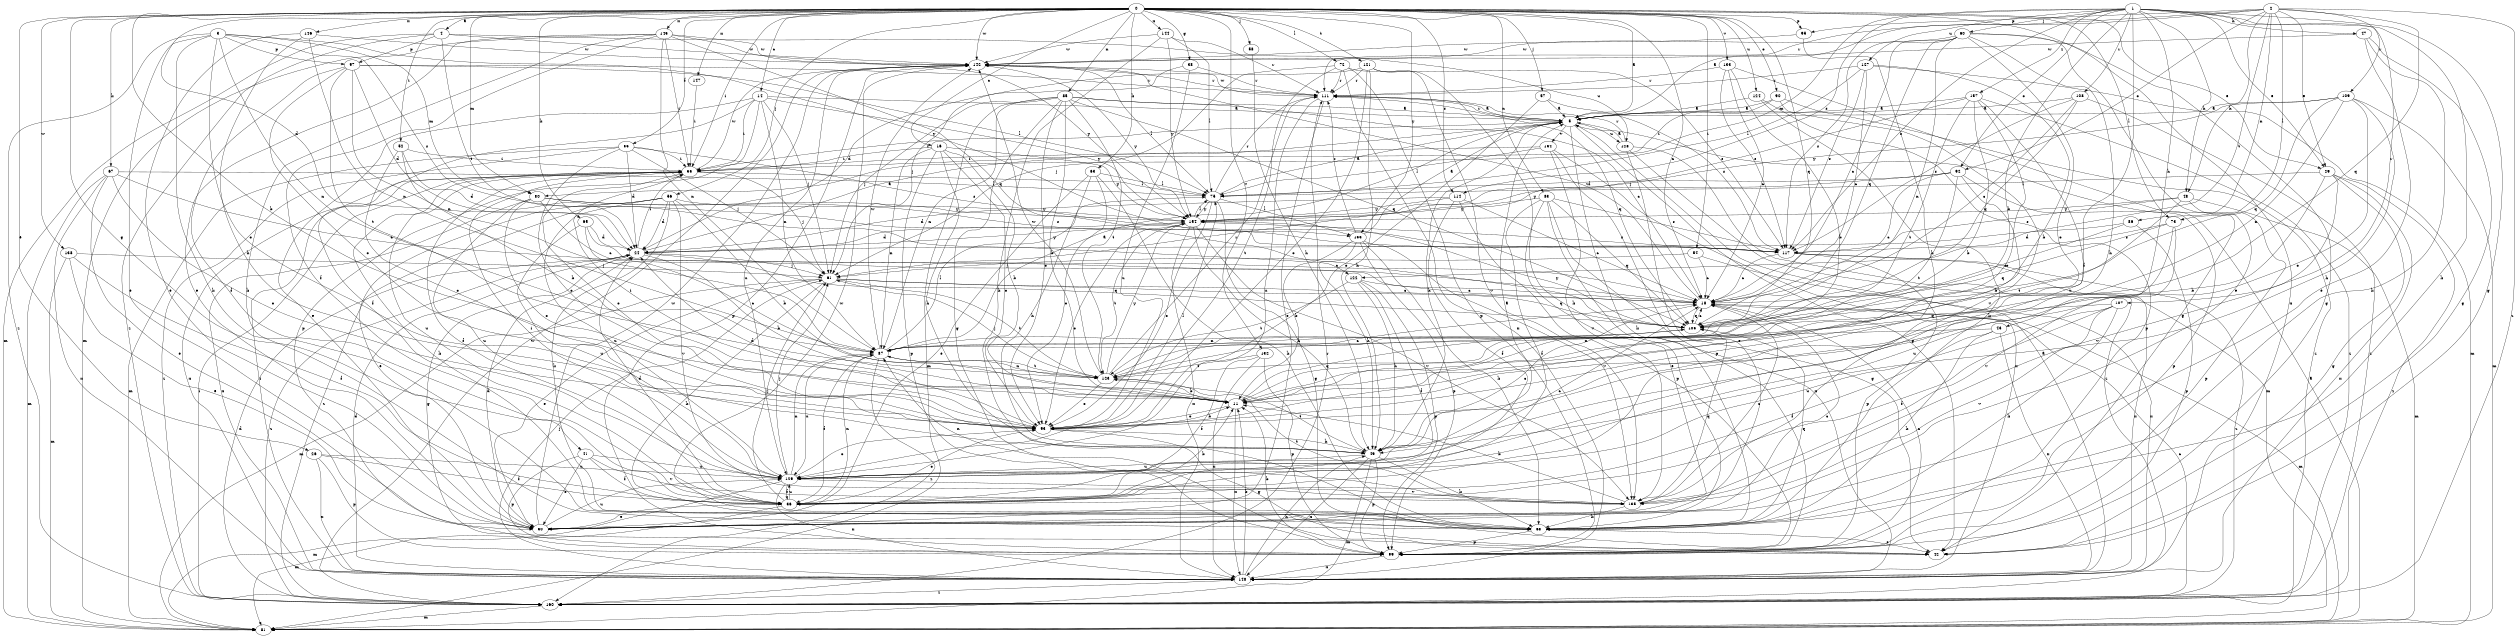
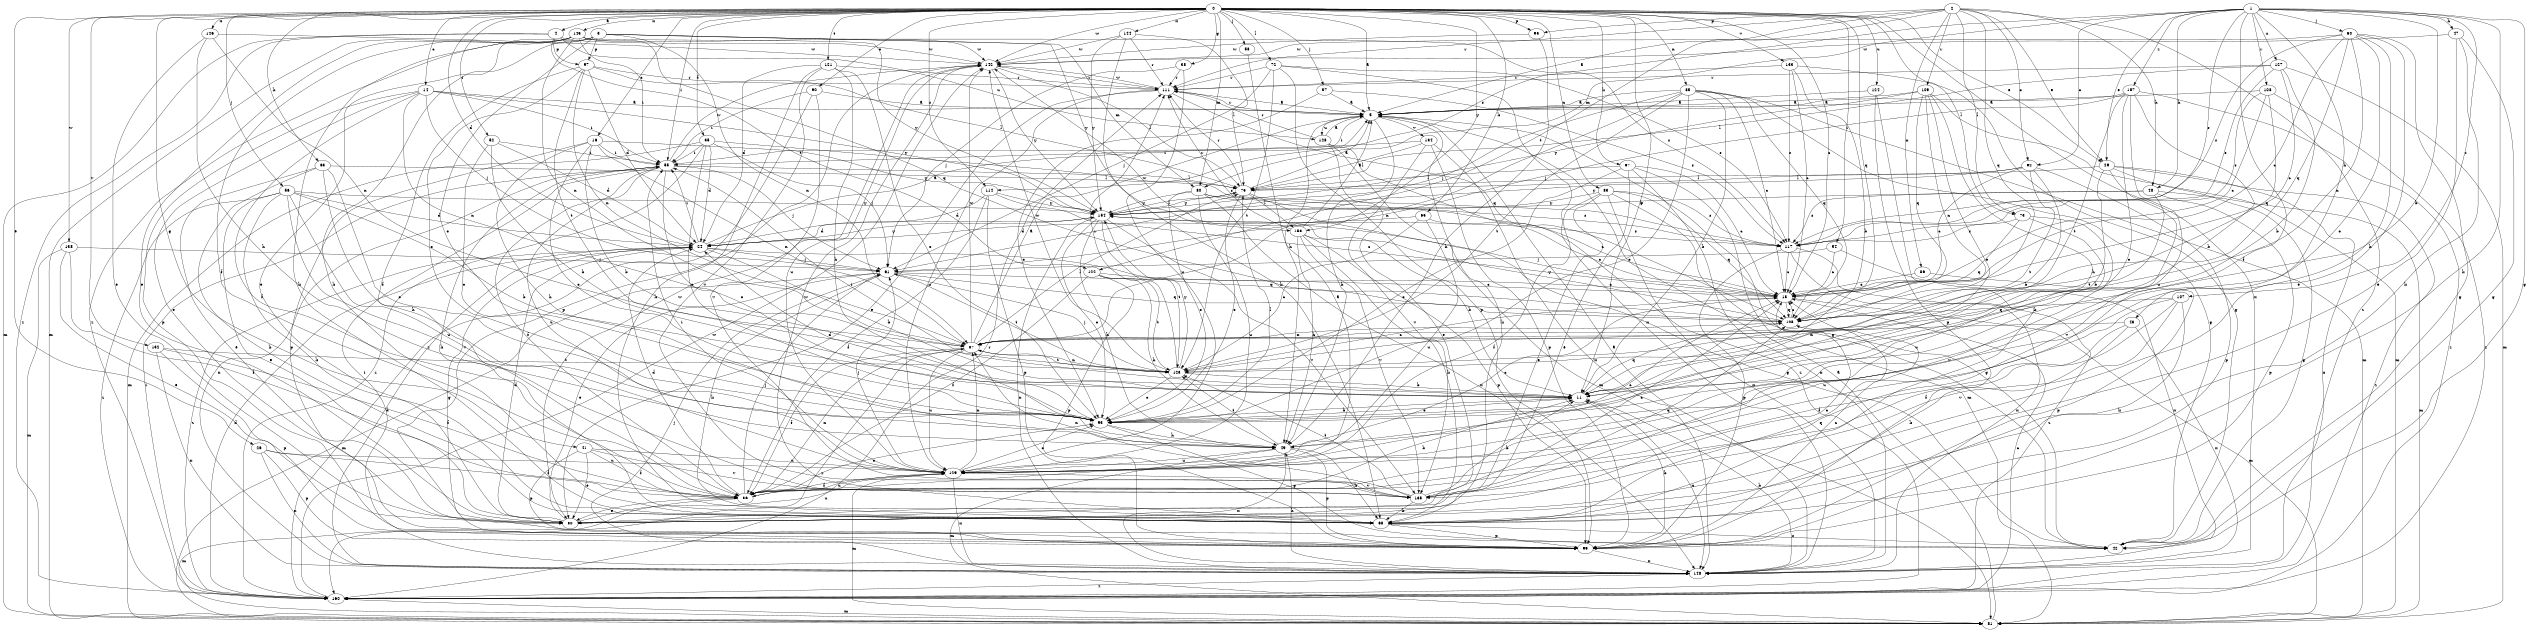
  strict digraph {
    0
    4
    5
    11
    14
    16
    18
    24
    26
    29
    35
    38
    41
    52
    54
    55
    56
    57
    58
    63
    65
    67
    72
    73
    80
    83
    85
    90
    95
    105
    114
    121
    124
    132
    133
    138
    142
    144
    145
    146
-   147
    148
    153
    122
    160
    97
    81
    128
    42
    68
    111
    49
    134
    93
    36
    30
    87
    61
    99
    154
    129
    75
    135
    117
    123
    1
    43
    47
    48
    60
    92
    107
    108
    127
    157
    2
    86
    109
    3
    0 -> 4 [label=a]
    0 -> 5 [label=a]
    0 -> 11 [label=b]
    0 -> 14 [label=c]
    0 -> 16 [label=c]
    0 -> 18 [label=c]
    0 -> 24 [label=d]
    0 -> 26 [label=e]
    0 -> 29 [label=e]
    0 -> 35 [label=f]
    0 -> 38 [label=g]
    0 -> 41 [label=g]
    0 -> 52 [label=i]
    0 -> 54 [label=i]
    0 -> 55 [label=i]
    0 -> 56 [label=j]
    0 -> 57 [label=j]
    0 -> 58 [label=j]
    0 -> 63 [label=k]
    0 -> 65 [label=k]
    0 -> 67 [label=k]
    0 -> 72 [label=l]
    0 -> 73 [label=l]
    0 -> 80 [label=m]
    0 -> 83 [label=n]
    0 -> 85 [label=n]
    0 -> 90 [label=o]
    0 -> 95 [label=p]
    0 -> 105 [label=q]
    0 -> 114 [label=s]
    0 -> 121 [label=t]
    0 -> 124 [label=u]
    0 -> 132 [label=v]
    0 -> 133 [label=v]
    0 -> 138 [label=w]
    0 -> 142 [label=w]
    0 -> 144 [label=x]
    0 -> 145 [label=x]
    0 -> 146 [label=x]
-   0 -> 147 [label=x]
    0 -> 148 [label=x]
    0 -> 153 [label=y]
    4 -> 142 [label=w]
    4 -> 122 [label=t]
    4 -> 160 [label=z]
    4 -> 97 [label=p]
    4 -> 81 [label=m]
    4 -> 128 [label=u]
    5 -> 55 [label=i]
    5 -> 128 [label=u]
    5 -> 42 [label=g]
    5 -> 68 [label=k]
    5 -> 111 [label=r]
    5 -> 49 [label=h]
    5 -> 134 [label=v]
    11 -> 55 [label=i]
    11 -> 105 [label=q]
    11 -> 148 [label=x]
    11 -> 93 [label=o]
    14 -> 5 [label=a]
    14 -> 55 [label=i]
    14 -> 36 [label=f]
    14 -> 30 [label=e]
    14 -> 87 [label=n]
    14 -> 61 [label=j]
    14 -> 99 [label=p]
    14 -> 154 [label=y]
    16 -> 11 [label=b]
    16 -> 55 [label=i]
    16 -> 49 [label=h]
    16 -> 93 [label=o]
    16 -> 87 [label=n]
    16 -> 99 [label=p]
    16 -> 154 [label=y]
    18 -> 105 [label=q]
    18 -> 142 [label=w]
    18 -> 81 [label=m]
    24 -> 5 [label=a]
    24 -> 11 [label=b]
    24 -> 55 [label=i]
    24 -> 105 [label=q]
    24 -> 160 [label=z]
    24 -> 42 [label=g]
    24 -> 61 [label=j]
    24 -> 154 [label=y]
    26 -> 148 [label=x]
    26 -> 36 [label=f]
    26 -> 99 [label=p]
    26 -> 129 [label=u]
    29 -> 11 [label=b]
    29 -> 148 [label=x]
    29 -> 160 [label=z]
    29 -> 42 [label=g]
    29 -> 75 [label=l]
    29 -> 135 [label=v]
    35 -> 24 [label=d]
    35 -> 55 [label=i]
    35 -> 160 [label=z]
    35 -> 81 [label=m]
    35 -> 93 [label=o]
    35 -> 61 [label=j]
    35 -> 117 [label=s]
    38 -> 111 [label=r]
    38 -> 61 [label=j]
    38 -> 129 [label=u]
    41 -> 36 [label=f]
    41 -> 30 [label=e]
    41 -> 99 [label=p]
    41 -> 129 [label=u]
    41 -> 135 [label=v]
    52 -> 11 [label=b]
    52 -> 24 [label=d]
    52 -> 55 [label=i]
    52 -> 93 [label=o]
    54 -> 18 [label=c]
    54 -> 148 [label=x]
    54 -> 61 [label=j]
    55 -> 142 [label=w]
    55 -> 148 [label=x]
    55 -> 68 [label=k]
    55 -> 93 [label=o]
    55 -> 36 [label=f]
    55 -> 61 [label=j]
    55 -> 129 [label=u]
    55 -> 75 [label=l]
    56 -> 11 [label=b]
    56 -> 24 [label=d]
    56 -> 160 [label=z]
    56 -> 68 [label=k]
    56 -> 30 [label=e]
    56 -> 154 [label=y]
    56 -> 129 [label=u]
    56 -> 135 [label=v]
    57 -> 5 [label=a]
    57 -> 93 [label=o]
    57 -> 117 [label=s]
    58 -> 49 [label=h]
    63 -> 68 [label=k]
    63 -> 49 [label=h]
    63 -> 93 [label=o]
    63 -> 30 [label=e]
    63 -> 75 [label=l]
    65 -> 18 [label=c]
    65 -> 24 [label=d]
    65 -> 129 [label=u]
    65 -> 123 [label=c]
    67 -> 18 [label=c]
    67 -> 148 [label=x]
    67 -> 81 [label=m]
    67 -> 93 [label=o]
    67 -> 30 [label=e]
    67 -> 75 [label=l]
    72 -> 148 [label=x]
    72 -> 111 [label=r]
    72 -> 61 [label=j]
    72 -> 99 [label=p]
    72 -> 117 [label=s]
-   72 -> 93 [label=t]
+   72 -> 123 [label=t]
    73 -> 105 [label=q]
    73 -> 129 [label=u]
    73 -> 135 [label=v]
    73 -> 117 [label=s]
    80 -> 18 [label=c]
    80 -> 148 [label=x]
    80 -> 93 [label=o]
    80 -> 154 [label=y]
    80 -> 129 [label=u]
    80 -> 117 [label=s]
    83 -> 105 [label=q]
    83 -> 148 [label=x]
    83 -> 42 [label=g]
    83 -> 36 [label=f]
    83 -> 30 [label=e]
    83 -> 154 [label=y]
    83 -> 117 [label=s]
    85 -> 5 [label=a]
    85 -> 11 [label=b]
    85 -> 18 [label=c]
    85 -> 105 [label=q]
    85 -> 81 [label=m]
    85 -> 42 [label=g]
    85 -> 93 [label=o]
    85 -> 87 [label=n]
    85 -> 61 [label=j]
    85 -> 123 [label=t]
    90 -> 5 [label=a]
    90 -> 55 [label=i]
    90 -> 160 [label=z]
    90 -> 135 [label=v]
    95 -> 142 [label=w]
    95 -> 49 [label=h]
    105 -> 18 [label=c]
    105 -> 87 [label=n]
    105 -> 154 [label=y]
    114 -> 18 [label=c]
    114 -> 24 [label=d]
    114 -> 36 [label=f]
    114 -> 99 [label=p]
    114 -> 154 [label=y]
    121 -> 24 [label=d]
    121 -> 68 [label=k]
    121 -> 111 [label=r]
    121 -> 49 [label=h]
    121 -> 93 [label=o]
    121 -> 135 [label=v]
    124 -> 5 [label=a]
    124 -> 68 [label=k]
    124 -> 99 [label=p]
    132 -> 148 [label=x]
    132 -> 36 [label=f]
    132 -> 99 [label=p]
    132 -> 123 [label=t]
    133 -> 11 [label=b]
    133 -> 18 [label=c]
    133 -> 42 [label=g]
    133 -> 111 [label=r]
    133 -> 117 [label=s]
    138 -> 81 [label=m]
    138 -> 36 [label=f]
    138 -> 30 [label=e]
    138 -> 61 [label=j]
    142 -> 111 [label=r]
    142 -> 99 [label=p]
    142 -> 154 [label=y]
    142 -> 129 [label=u]
    142 -> 75 [label=l]
    144 -> 142 [label=w]
    144 -> 68 [label=k]
    144 -> 111 [label=r]
    144 -> 154 [label=y]
    144 -> 75 [label=l]
    145 -> 55 [label=i]
    145 -> 105 [label=q]
    145 -> 142 [label=w]
    145 -> 81 [label=m]
    145 -> 68 [label=k]
    145 -> 36 [label=f]
    145 -> 30 [label=e]
    145 -> 87 [label=n]
    145 -> 154 [label=y]
    146 -> 142 [label=w]
    146 -> 49 [label=h]
    146 -> 30 [label=e]
    146 -> 87 [label=n]
-   147 -> 55 [label=i]
    148 -> 5 [label=a]
    148 -> 11 [label=b]
    148 -> 24 [label=d]
    148 -> 55 [label=i]
    148 -> 160 [label=z]
    148 -> 49 [label=h]
    148 -> 61 [label=j]
    153 -> 5 [label=a]
    153 -> 11 [label=b]
    153 -> 68 [label=k]
    153 -> 111 [label=r]
    153 -> 49 [label=h]
    153 -> 99 [label=p]
    153 -> 135 [label=v]
    122 -> 18 [label=c]
    122 -> 49 [label=h]
    122 -> 36 [label=f]
    122 -> 99 [label=p]
    122 -> 123 [label=t]
    160 -> 18 [label=c]
    160 -> 24 [label=d]
    160 -> 55 [label=i]
    160 -> 142 [label=w]
    160 -> 81 [label=m]
    160 -> 111 [label=r]
    97 -> 24 [label=d]
    97 -> 111 [label=r]
    97 -> 93 [label=o]
    97 -> 36 [label=f]
    97 -> 87 [label=n]
    97 -> 75 [label=l]
    97 -> 123 [label=t]
    81 -> 5 [label=a]
    128 -> 5 [label=a]
    128 -> 160 [label=z]
    128 -> 81 [label=m]
    128 -> 111 [label=r]
    128 -> 30 [label=e]
    68 -> 105 [label=q]
    68 -> 142 [label=w]
    68 -> 42 [label=s]
    68 -> 99 [label=p]
    111 -> 5 [label=a]
    111 -> 105 [label=q]
    111 -> 142 [label=w]
    111 -> 30 [label=e]
    111 -> 129 [label=u]
    49 -> 18 [label=c]
    49 -> 148 [label=x]
    49 -> 81 [label=m]
    49 -> 68 [label=k]
    49 -> 99 [label=p]
    49 -> 129 [label=u]
    49 -> 123 [label=t]
    134 -> 55 [label=i]
    134 -> 148 [label=x]
    134 -> 99 [label=p]
    134 -> 75 [label=l]
    134 -> 135 [label=v]
    93 -> 11 [label=b]
    93 -> 24 [label=d]
    93 -> 42 [label=g]
    93 -> 49 [label=h]
    93 -> 75 [label=l]
    36 -> 11 [label=b]
    36 -> 24 [label=d]
    36 -> 81 [label=m]
    36 -> 93 [label=o]
    36 -> 30 [label=e]
    36 -> 87 [label=n]
    36 -> 61 [label=j]
    36 -> 129 [label=u]
    30 -> 18 [label=c]
    30 -> 24 [label=d]
    30 -> 142 [label=w]
    30 -> 129 [label=u]
    87 -> 5 [label=a]
    87 -> 142 [label=w]
    87 -> 160 [label=z]
    87 -> 36 [label=f]
    87 -> 129 [label=u]
    87 -> 75 [label=l]
    87 -> 123 [label=t]
    61 -> 18 [label=c]
    61 -> 105 [label=q]
    61 -> 81 [label=m]
    61 -> 68 [label=k]
    61 -> 30 [label=e]
    61 -> 123 [label=t]
    99 -> 11 [label=b]
    99 -> 18 [label=c]
    99 -> 148 [label=x]
    154 -> 24 [label=d]
    154 -> 148 [label=x]
    154 -> 49 [label=h]
    154 -> 93 [label=o]
    154 -> 75 [label=l]
    154 -> 135 [label=v]
    154 -> 117 [label=s]
    154 -> 123 [label=t]
    129 -> 5 [label=a]
    129 -> 18 [label=c]
    129 -> 55 [label=i]
    129 -> 148 [label=x]
    129 -> 81 [label=m]
    129 -> 93 [label=o]
    129 -> 36 [label=f]
    129 -> 87 [label=n]
    129 -> 61 [label=j]
    129 -> 135 [label=v]
    75 -> 5 [label=a]
    75 -> 153 [label=l]
    75 -> 42 [label=g]
    75 -> 111 [label=r]
    75 -> 93 [label=o]
    75 -> 154 [label=y]
    135 -> 11 [label=b]
    135 -> 18 [label=c]
    135 -> 105 [label=q]
    135 -> 68 [label=k]
    135 -> 87 [label=n]
    135 -> 123 [label=t]
    117 -> 18 [label=c]
    117 -> 148 [label=x]
    117 -> 160 [label=z]
    117 -> 99 [label=p]
    123 -> 11 [label=b]
    123 -> 18 [label=c]
    123 -> 142 [label=w]
    123 -> 111 [label=r]
    123 -> 93 [label=o]
    123 -> 87 [label=n]
    123 -> 61 [label=j]
    123 -> 154 [label=y]
    1 -> 11 [label=b]
    1 -> 29 [label=e]
    1 -> 80 [label=m]
    1 -> 114 [label=s]
    1 -> 42 [label=g]
    1 -> 68 [label=k]
    1 -> 36 [label=f]
    1 -> 117 [label=s]
    1 -> 43 [label=h]
    1 -> 47 [label=h]
    1 -> 48 [label=h]
    1 -> 60 [label=j]
    1 -> 92 [label=o]
    1 -> 107 [label=r]
    1 -> 108 [label=r]
    1 -> 127 [label=u]
    1 -> 157 [label=z]
    43 -> 148 [label=x]
    43 -> 68 [label=k]
    43 -> 36 [label=f]
    43 -> 87 [label=n]
    47 -> 142 [label=w]
    47 -> 42 [label=g]
    47 -> 68 [label=k]
    47 -> 30 [label=e]
    48 -> 81 [label=m]
    48 -> 99 [label=p]
    48 -> 154 [label=y]
    48 -> 117 [label=s]
    48 -> 123 [label=t]
    60 -> 18 [label=c]
    60 -> 105 [label=q]
    60 -> 142 [label=w]
    60 -> 42 [label=g]
    60 -> 49 [label=h]
    60 -> 93 [label=o]
    60 -> 30 [label=e]
    60 -> 87 [label=n]
    60 -> 117 [label=s]
    92 -> 11 [label=b]
    92 -> 18 [label=c]
    92 -> 99 [label=p]
    92 -> 154 [label=y]
    92 -> 75 [label=l]
    92 -> 123 [label=t]
    107 -> 105 [label=q]
    107 -> 68 [label=k]
    107 -> 36 [label=f]
    107 -> 129 [label=u]
    107 -> 135 [label=v]
    108 -> 5 [label=a]
    108 -> 18 [label=c]
    108 -> 105 [label=q]
    108 -> 160 [label=z]
    108 -> 117 [label=s]
    127 -> 11 [label=b]
    127 -> 18 [label=c]
    127 -> 81 [label=m]
    127 -> 111 [label=r]
    127 -> 75 [label=l]
    127 -> 117 [label=s]
    157 -> 5 [label=a]
    157 -> 11 [label=b]
    157 -> 160 [label=z]
    157 -> 93 [label=o]
    157 -> 61 [label=j]
    157 -> 129 [label=u]
    157 -> 123 [label=t]
    2 -> 5 [label=a]
    2 -> 29 [label=e]
    2 -> 73 [label=l]
    2 -> 95 [label=p]
    2 -> 105 [label=q]
    2 -> 122 [label=t]
    2 -> 160 [label=z]
    2 -> 111 [label=r]
    2 -> 48 [label=h]
    2 -> 92 [label=o]
    2 -> 86 [label=n]
    2 -> 109 [label=r]
    86 -> 18 [label=c]
-   86 -> 24 [label=d]
    86 -> 99 [label=p]
    109 -> 5 [label=a]
    109 -> 105 [label=q]
    109 -> 81 [label=m]
    109 -> 49 [label=h]
    109 -> 93 [label=o]
    109 -> 87 [label=n]
    109 -> 154 [label=y]
    3 -> 80 [label=m]
    3 -> 153 [label=y]
    3 -> 160 [label=z]
    3 -> 97 [label=p]
    3 -> 68 [label=k]
    3 -> 93 [label=o]
    3 -> 30 [label=e]
    3 -> 87 [label=n]
    3 -> 117 [label=s]
  }
